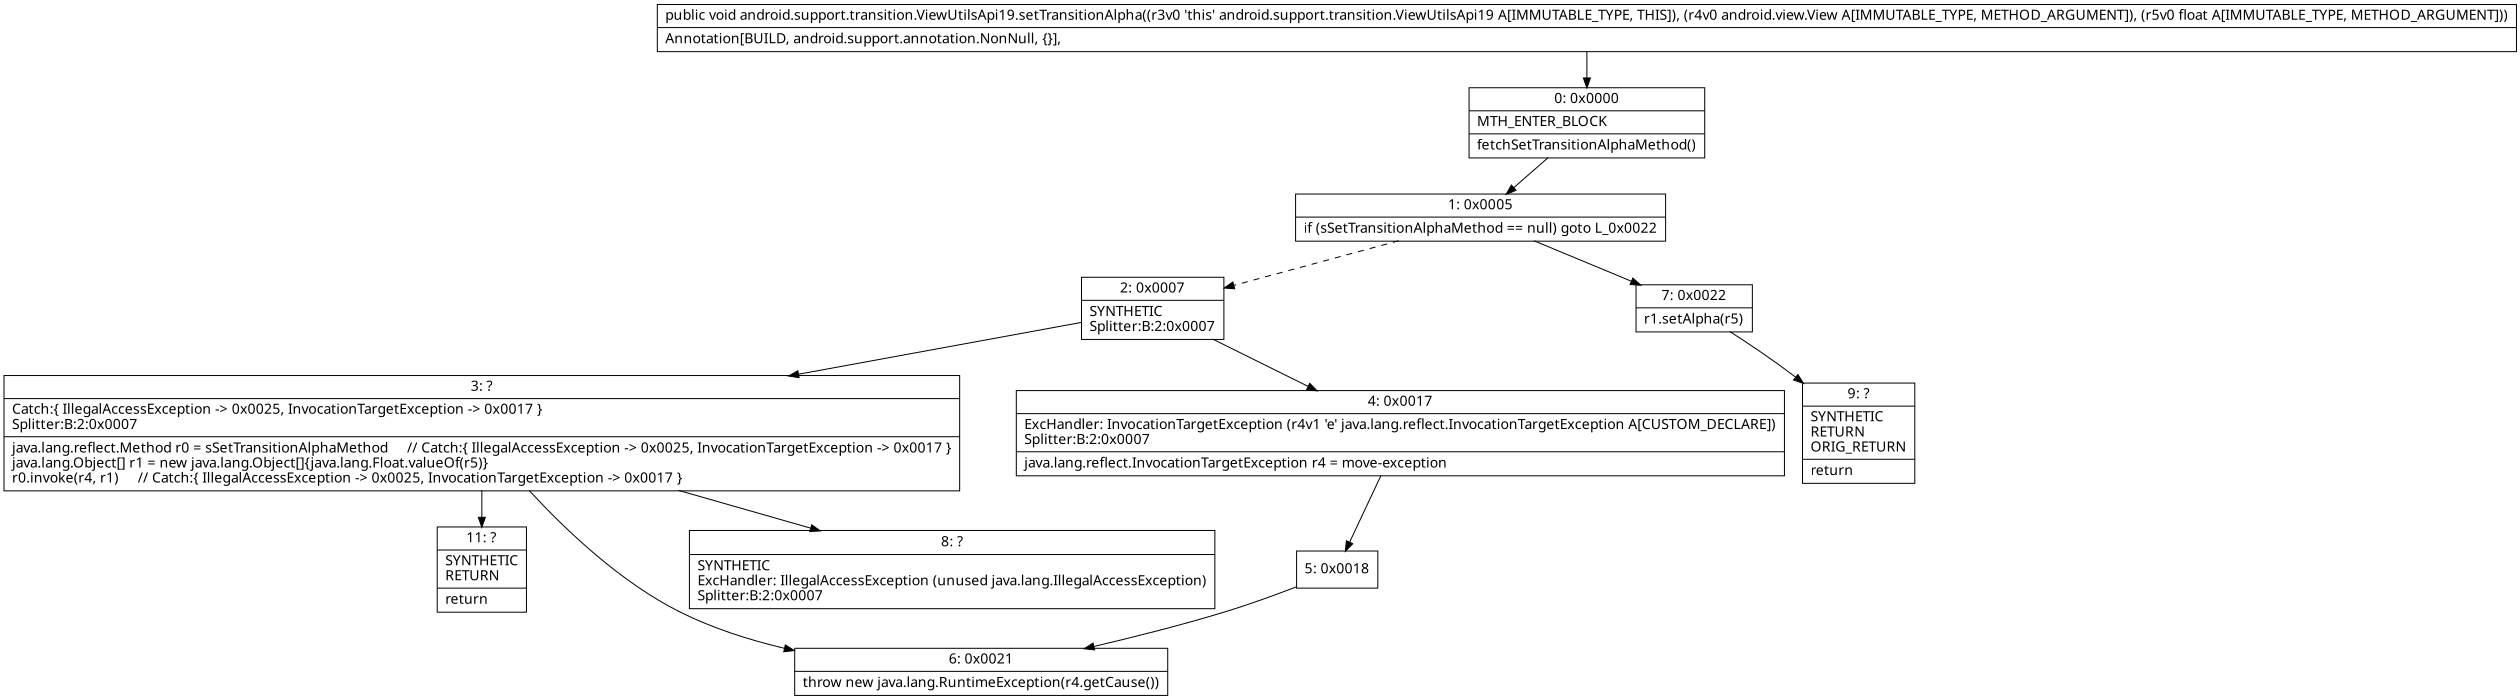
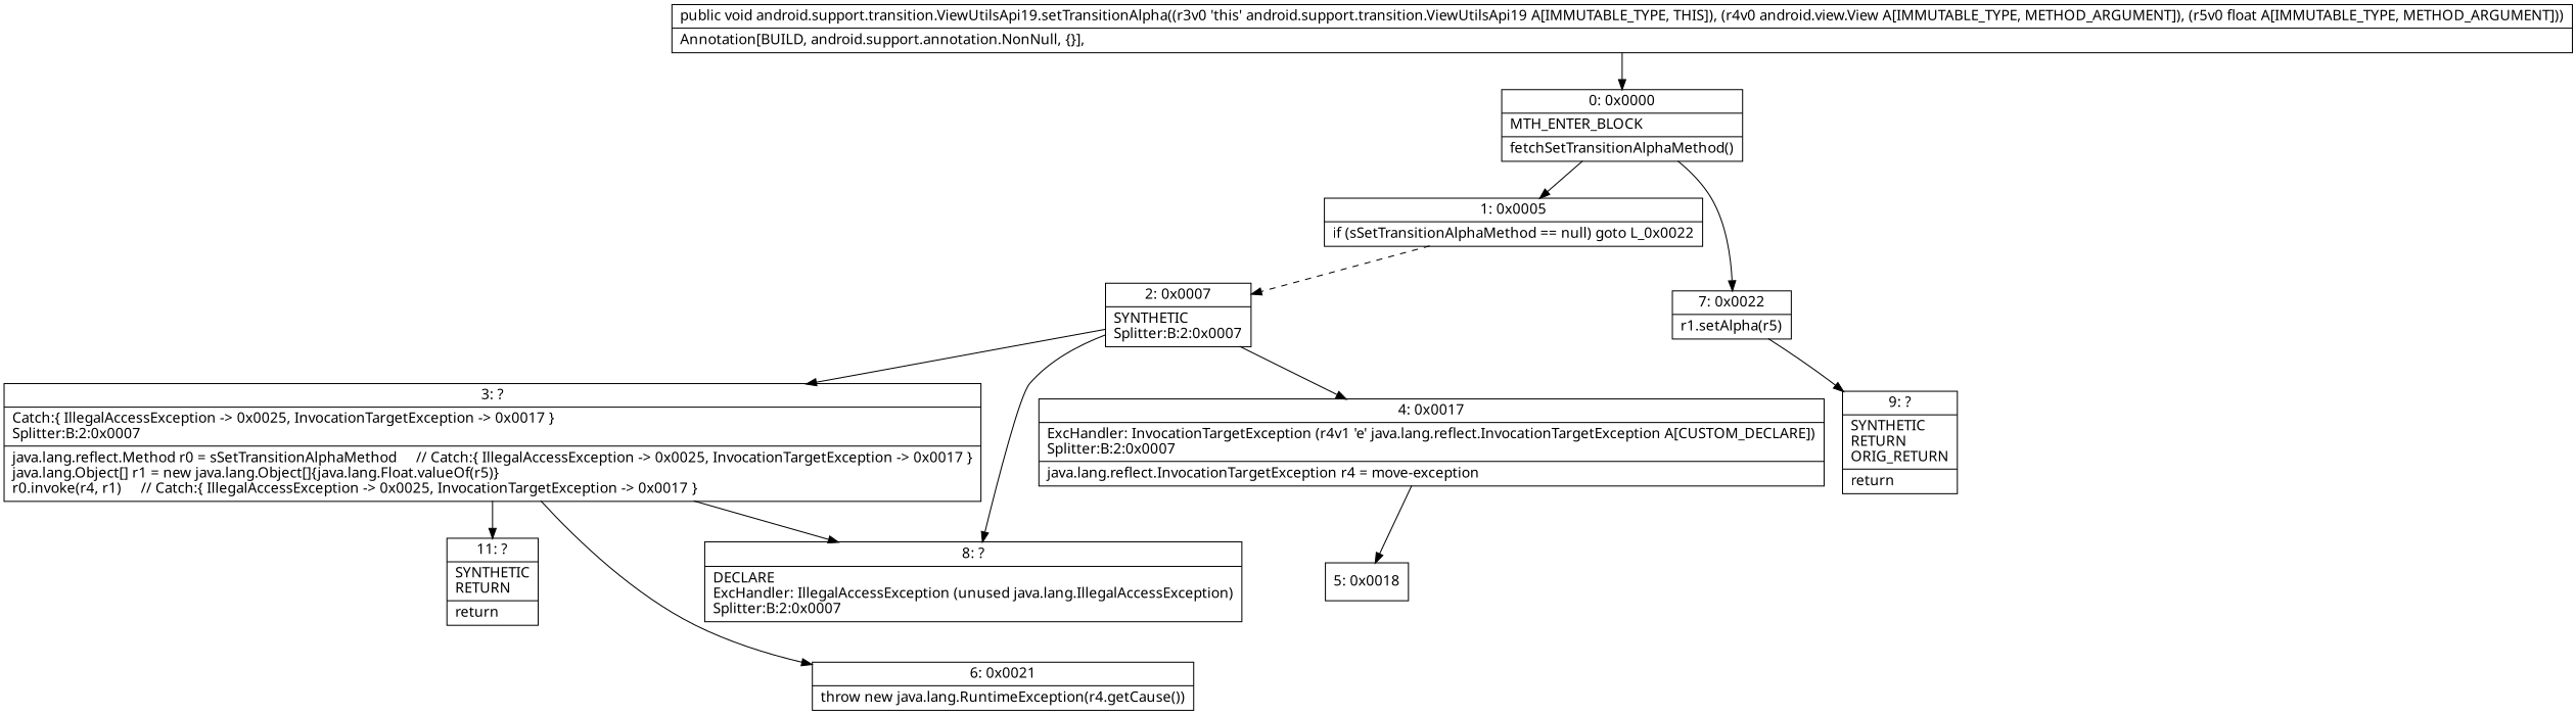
  digraph {
    fontname="Noto Sans"
    node [fontname="Noto Sans" shape=record]
    edge [fontname="Noto Sans"]
    n1 [label="{0\:\ 0x0000|MTH_ENTER_BLOCK\l|fetchSetTransitionAlphaMethod()\l}"]
    n2 [label="{1\:\ 0x0005|if (sSetTransitionAlphaMethod == null) goto L_0x0022\l}"]
    n3 [label="{2\:\ 0x0007|SYNTHETIC\lSplitter:B:2:0x0007\l}"]
    n4 [label="{7\:\ 0x0022|r1.setAlpha(r5)\l}"]
    n5 [label="{3\:\ ?|Catch:\{ IllegalAccessException \-\> 0x0025, InvocationTargetException \-\> 0x0017 \}\lSplitter:B:2:0x0007\l|java.lang.reflect.Method r0 = sSetTransitionAlphaMethod     \/\/ Catch:\{ IllegalAccessException \-\> 0x0025, InvocationTargetException \-\> 0x0017 \}\ljava.lang.Object[] r1 = new java.lang.Object[]\{java.lang.Float.valueOf(r5)\}\lr0.invoke(r4, r1)     \/\/ Catch:\{ IllegalAccessException \-\> 0x0025, InvocationTargetException \-\> 0x0017 \}\l}"]
    n6 [label="{4\:\ 0x0017|ExcHandler: InvocationTargetException (r4v1 'e' java.lang.reflect.InvocationTargetException A[CUSTOM_DECLARE])\lSplitter:B:2:0x0007\l|java.lang.reflect.InvocationTargetException r4 = move\-exception\l}"]
-   n7 [label="{8\:\ ?|SYNTHETIC\lExcHandler: IllegalAccessException (unused java.lang.IllegalAccessException)\lSplitter:B:2:0x0007\l}"]
+   n7 [label="{8\:\ ?|DECLARE\lExcHandler: IllegalAccessException (unused java.lang.IllegalAccessException)\lSplitter:B:2:0x0007\l}"]
    n8 [label="{9\:\ ?|SYNTHETIC\lRETURN\lORIG_RETURN\l|return\l}"]
    n9 [label="{11\:\ ?|SYNTHETIC\lRETURN\l|return\l}"]
    n10 [label="{6\:\ 0x0021|throw new java.lang.RuntimeException(r4.getCause())\l}"]
    n11 [label="{5\:\ 0x0018}"]
    n12 [label="{public void android.support.transition.ViewUtilsApi19.setTransitionAlpha((r3v0 'this' android.support.transition.ViewUtilsApi19 A[IMMUTABLE_TYPE, THIS]), (r4v0 android.view.View A[IMMUTABLE_TYPE, METHOD_ARGUMENT]), (r5v0 float A[IMMUTABLE_TYPE, METHOD_ARGUMENT]))  | Annotation[BUILD, android.support.annotation.NonNull, \{\}], \l}"]
    n1 -> n2
    n2 -> n3 [style=dashed]
-   n2 -> n4
+   n1 -> n4
    n3 -> n5
    n3 -> n6
+   n3 -> n7
    n4 -> n8
    n5 -> n7
    n5 -> n9
    n5 -> n10
    n6 -> n11
-   n11 -> n10
    n12 -> n1
  }
